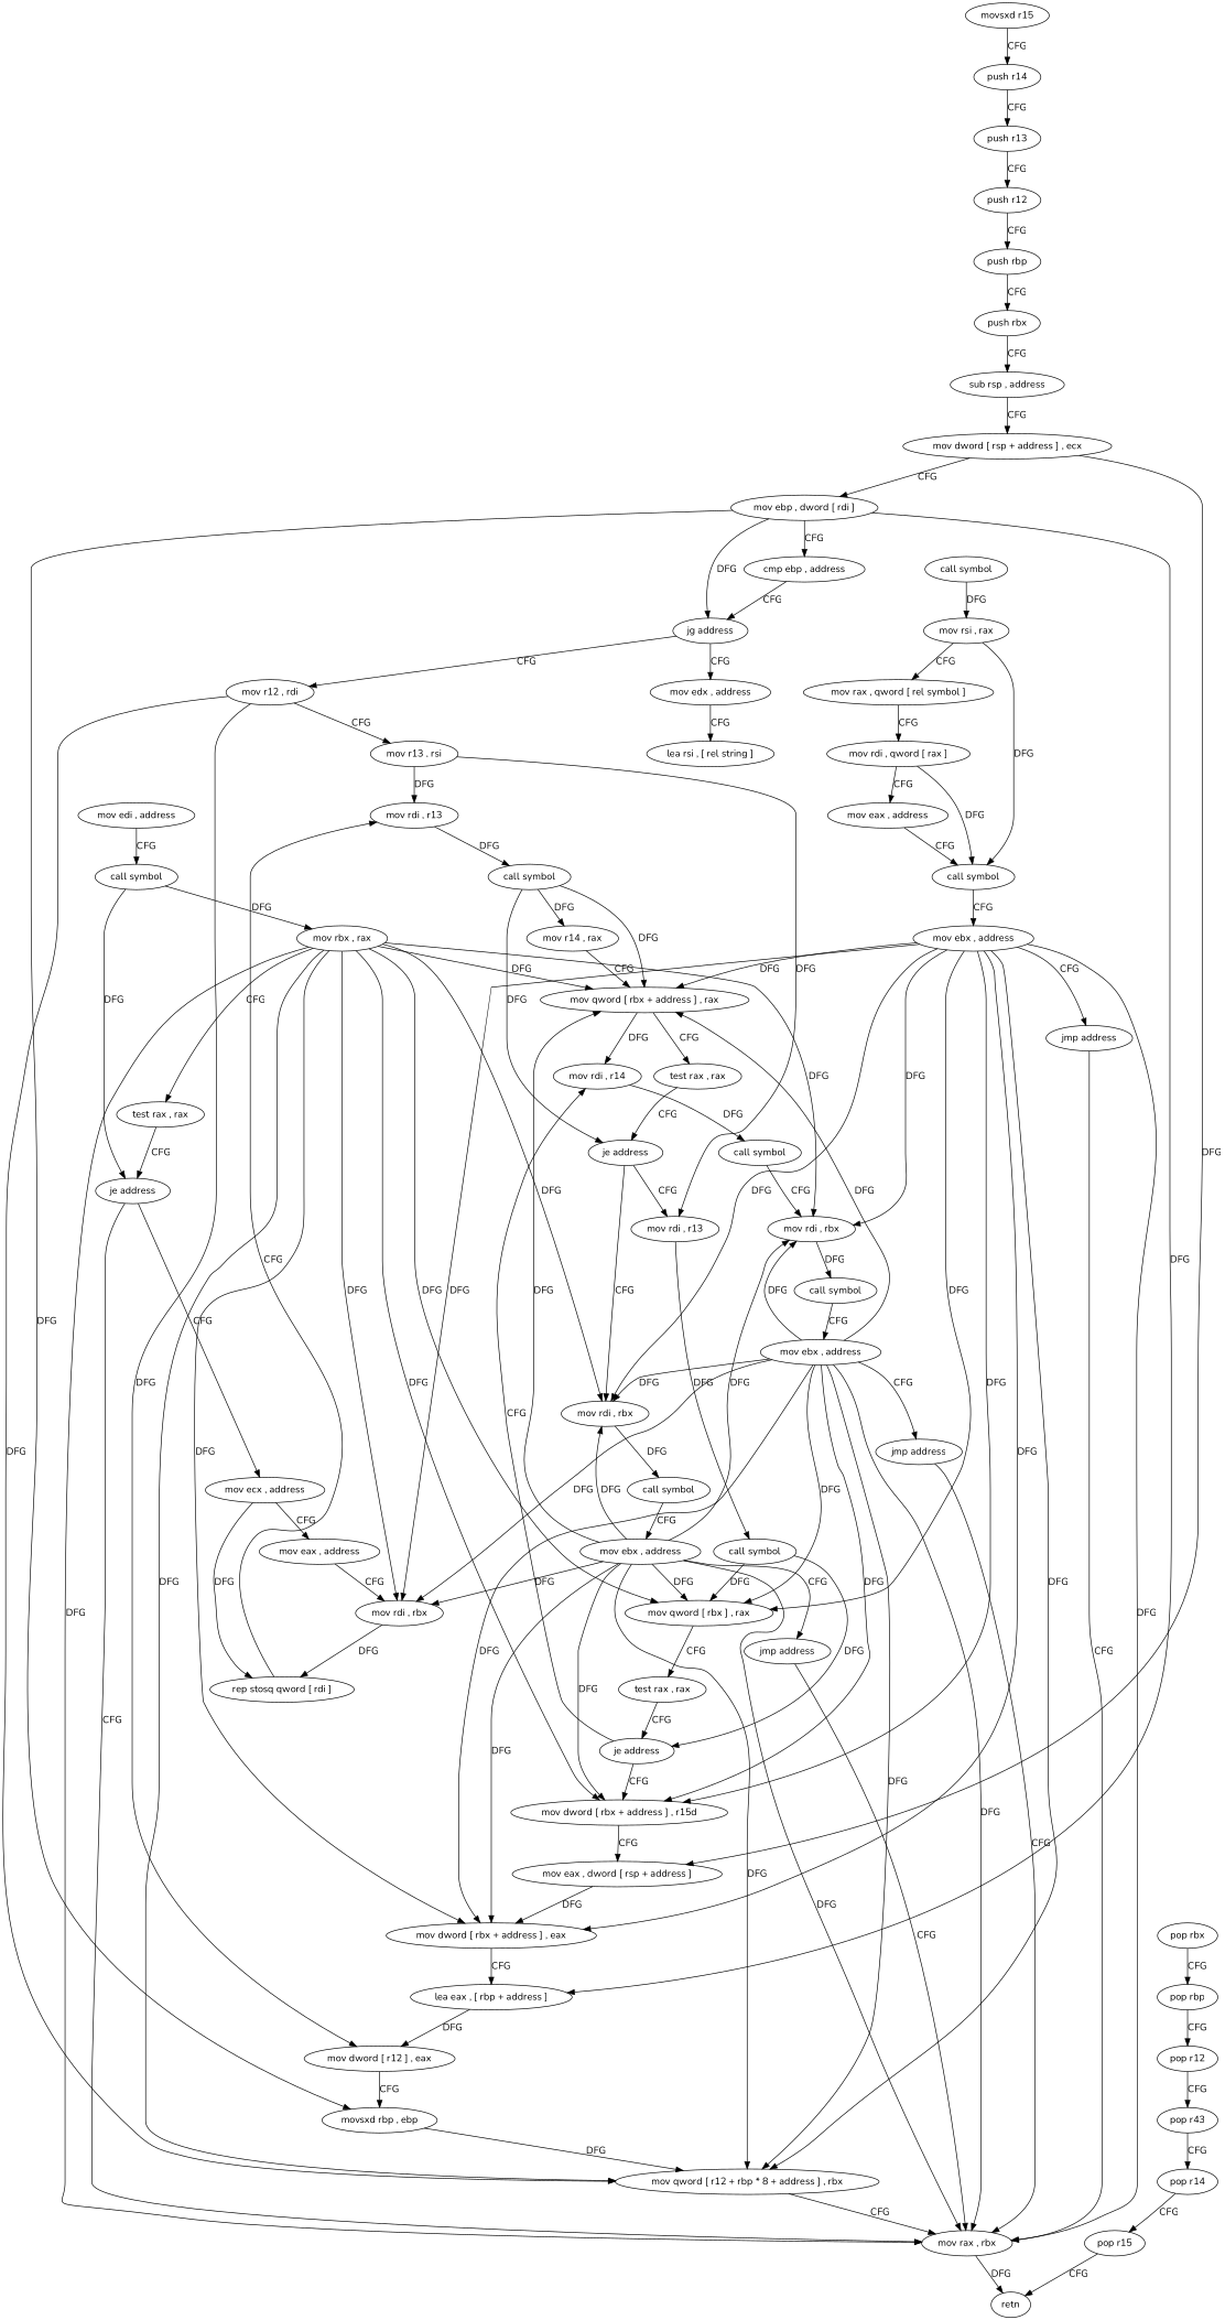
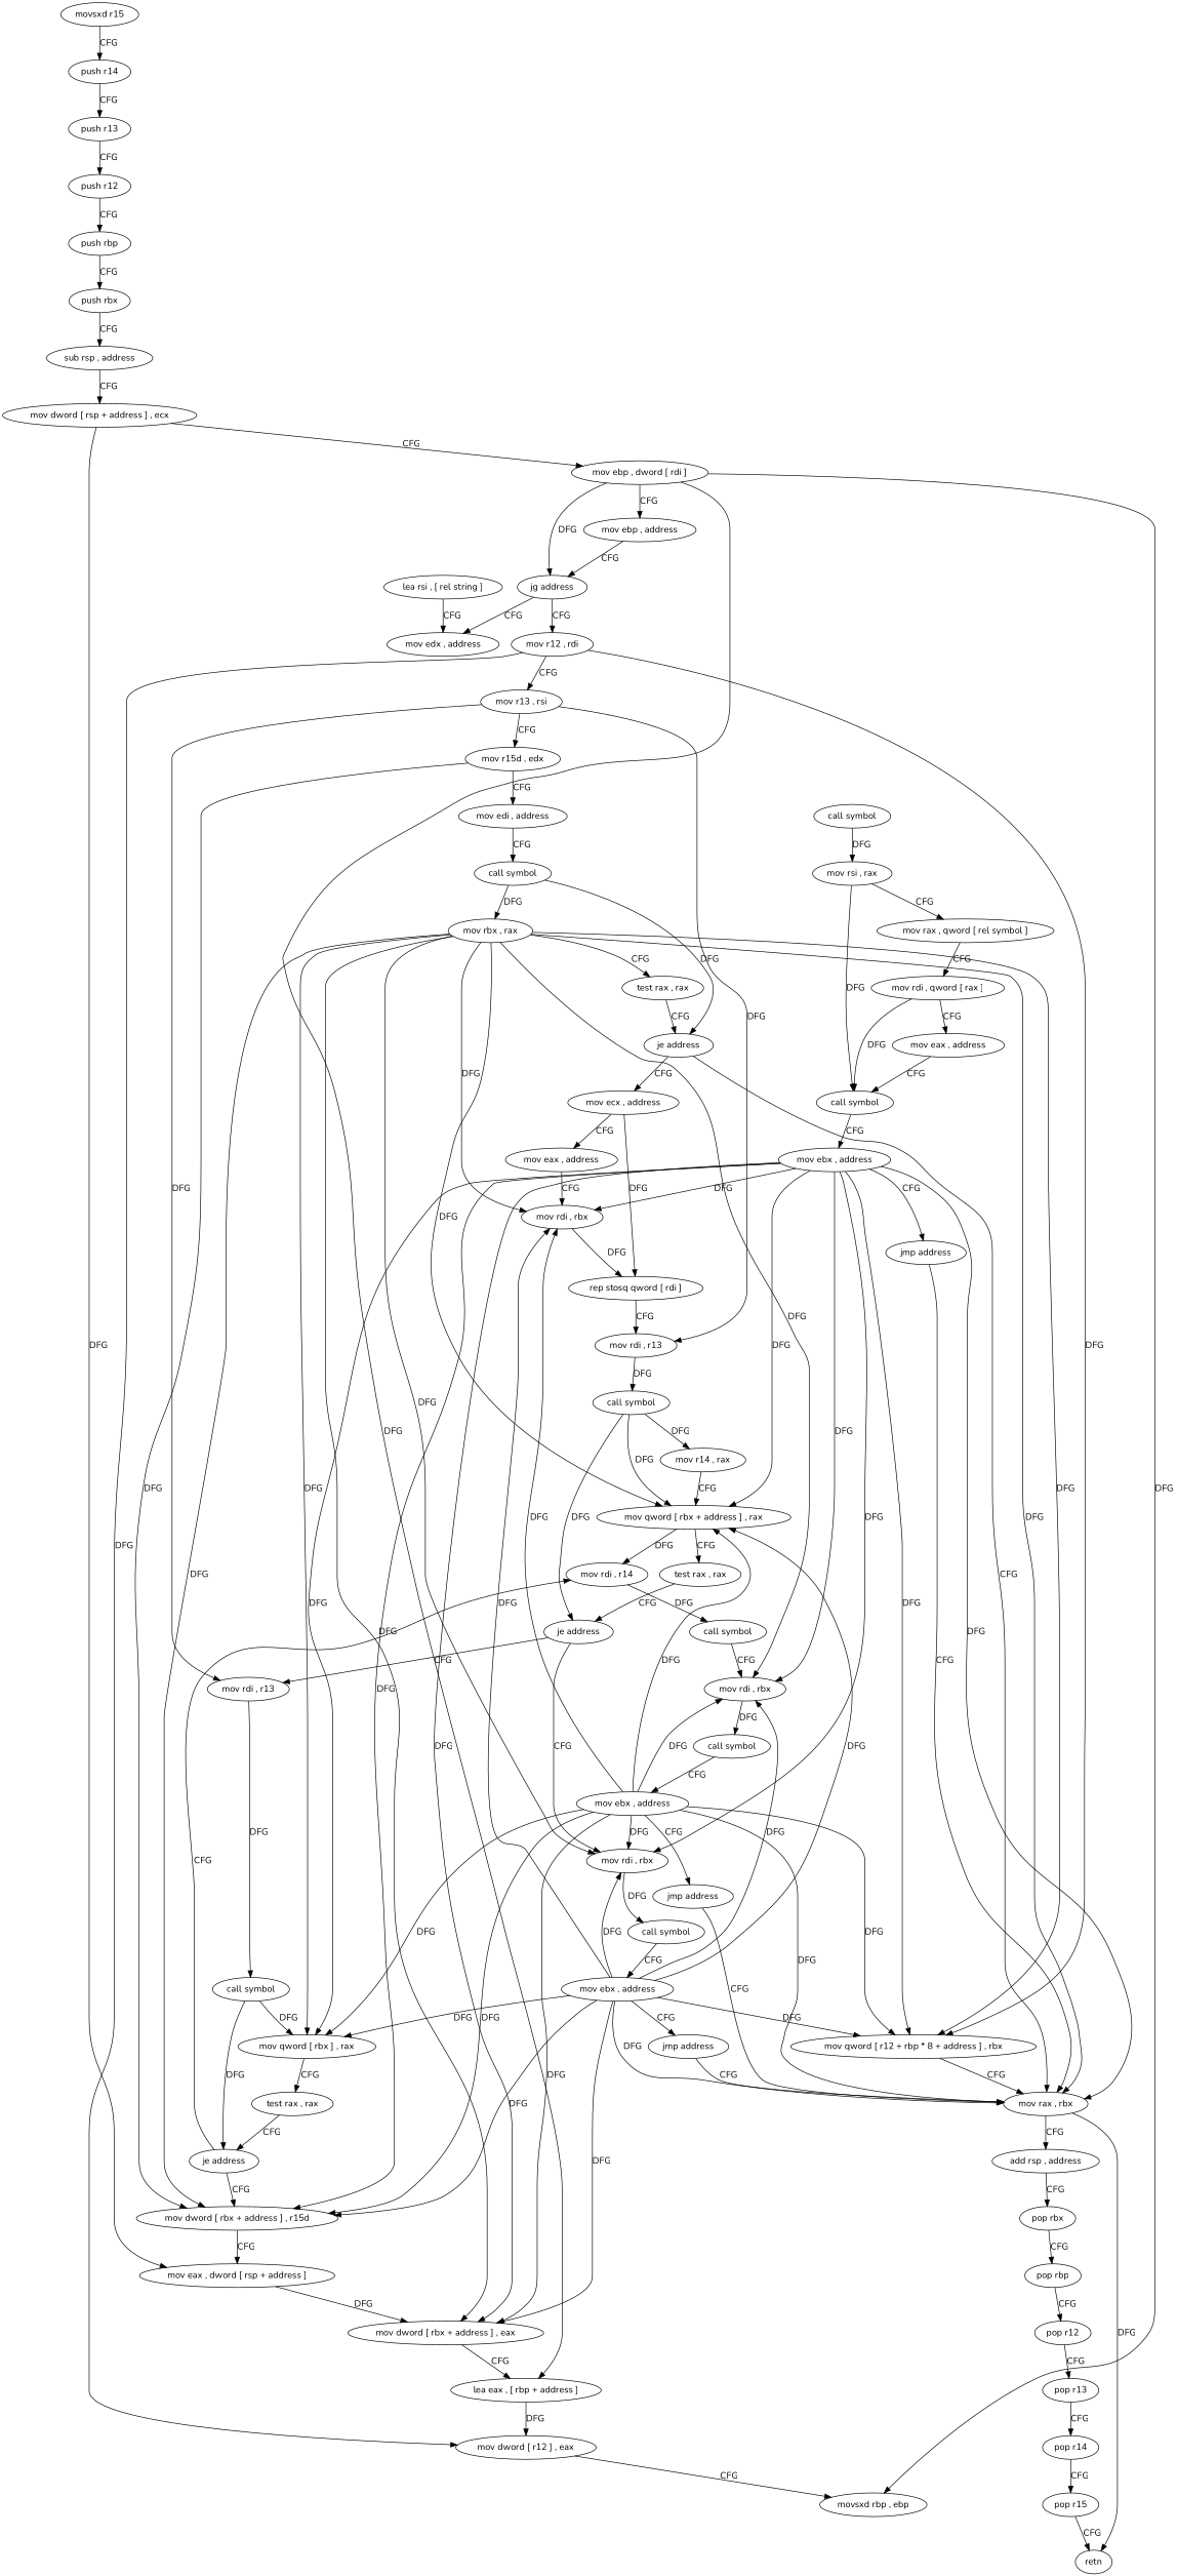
  digraph {
    fontname=Nunito
    node [fontname=Nunito]
    edge [fontname=Nunito]
    n1 [label="movsxd r15"]
    n2 [label="push r14"]
    n3 [label="push r13"]
    n4 [label="push r12"]
    n5 [label="push rbp"]
    n6 [label="push rbx"]
    n7 [label="sub rsp , address"]
    n8 [label="mov dword [ rsp + address ] , ecx"]
    n9 [label="mov ebp , dword [ rdi ]"]
    n10 [label="mov eax , dword [ rsp + address ]"]
-   n11 [label="cmp ebp , address"]
+   n11 [label="mov ebp , address"]
    n12 [label="jg address"]
    n13 [label="lea eax , [ rbp + address ]"]
    n14 [label="movsxd rbp , ebp"]
    n15 [label="mov dword [ rbx + address ] , eax"]
    n16 [label="mov edx , address"]
    n17 [label="mov r12 , rdi"]
    n18 [label="mov dword [ r12 ] , eax"]
    n19 [label="mov qword [ r12 + rbp * 8 + address ] , rbx"]
    n20 [label="lea rsi , [ rel string ]"]
    n21 [label="mov r13 , rsi"]
+   n22 [label="mov r15d , edx"]
    n23 [label="mov rdi , r13"]
    n24 [label="mov rdi , r13"]
    n25 [label="mov rax , rbx"]
    n26 [label="call symbol"]
    n27 [label="mov rsi , rax"]
    n28 [label="mov rax , qword [ rel symbol ]"]
    n29 [label="call symbol"]
    n30 [label="mov rdi , qword [ rax ]"]
    n31 [label="mov ebx , address"]
    n32 [label="mov eax , address"]
    n33 [label="jmp address"]
    n34 [label="mov rdi , rbx"]
    n35 [label="mov qword [ rbx + address ] , rax"]
    n36 [label="mov rdi , rbx"]
    n37 [label="mov qword [ rbx ] , rax"]
    n38 [label="mov dword [ rbx + address ] , r15d"]
    n39 [label="mov rdi , rbx"]
+   n40 [label="add rsp , address"]
    n41 [label=retn]
    n42 [label="rep stosq qword [ rdi ]"]
    n43 [label="mov rdi , r14"]
    n44 [label="test rax , rax"]
    n45 [label="call symbol"]
    n46 [label="test rax , rax"]
    n47 [label="call symbol"]
    n48 [label="pop rbx"]
    n49 [label="mov edi , address"]
    n50 [label="call symbol"]
    n51 [label="call symbol"]
    n52 [label="call symbol"]
    n53 [label="mov rbx , rax"]
    n54 [label="je address"]
    n55 [label="test rax , rax"]
    n56 [label="mov ecx , address"]
    n57 [label="mov eax , address"]
    n58 [label="pop rbp"]
    n59 [label="pop r12"]
-   n60 [label="pop r43"]
+   n60 [label="pop r13"]
    n61 [label="pop r14"]
    n62 [label="pop r15"]
    n63 [label="mov r14 , rax"]
    n64 [label="je address"]
    n65 [label="call symbol"]
    n66 [label="mov ebx , address"]
    n67 [label="je address"]
    n68 [label="jmp address"]
    n69 [label="mov ebx , address"]
    n70 [label="jmp address"]
    n1 -> n2 [label=CFG]
    n2 -> n3 [label=CFG]
    n3 -> n4 [label=CFG]
    n4 -> n5 [label=CFG]
    n5 -> n6 [label=CFG]
    n6 -> n7 [label=CFG]
    n7 -> n8 [label=CFG]
    n8 -> n9 [label=CFG]
    n8 -> n10 [label=DFG]
    n9 -> n11 [label=CFG]
    n9 -> n12 [label=DFG]
    n9 -> n13 [label=DFG]
    n9 -> n14 [label=DFG]
    n10 -> n15 [label=DFG]
    n11 -> n12 [label=CFG]
    n12 -> n16 [label=CFG]
    n12 -> n17 [label=CFG]
    n13 -> n18 [label=DFG]
-   n14 -> n19 [label=DFG]
    n15 -> n13 [label=CFG]
-   n16 -> n20 [label=CFG]
+   n20 -> n16 [label=CFG]
    n17 -> n18 [label=DFG]
    n17 -> n19 [label=DFG]
    n17 -> n21 [label=CFG]
    n18 -> n14 [label=CFG]
    n19 -> n25 [label=CFG]
+   n21 -> n22 [label=CFG]
    n21 -> n23 [label=DFG]
    n21 -> n24 [label=DFG]
+   n22 -> n38 [label=DFG]
+   n22 -> n49 [label=CFG]
    n23 -> n50 [label=DFG]
    n24 -> n51 [label=DFG]
+   n25 -> n40 [label=CFG]
    n25 -> n41 [label=DFG]
    n26 -> n27 [label=DFG]
    n27 -> n28 [label=CFG]
    n27 -> n29 [label=DFG]
    n28 -> n30 [label=CFG]
    n29 -> n31 [label=CFG]
    n30 -> n29 [label=DFG]
    n30 -> n32 [label=CFG]
    n31 -> n15 [label=DFG]
    n31 -> n19 [label=DFG]
    n31 -> n25 [label=DFG]
    n31 -> n33 [label=CFG]
    n31 -> n34 [label=DFG]
    n31 -> n35 [label=DFG]
    n31 -> n36 [label=DFG]
    n31 -> n37 [label=DFG]
    n31 -> n38 [label=DFG]
    n31 -> n39 [label=DFG]
    n32 -> n29 [label=CFG]
    n33 -> n25 [label=CFG]
    n34 -> n42 [label=DFG]
    n35 -> n43 [label=DFG]
    n35 -> n44 [label=CFG]
    n36 -> n45 [label=DFG]
    n37 -> n46 [label=CFG]
    n38 -> n10 [label=CFG]
    n39 -> n47 [label=DFG]
+   n40 -> n48 [label=CFG]
    n42 -> n23 [label=CFG]
    n43 -> n65 [label=DFG]
    n44 -> n64 [label=CFG]
    n45 -> n66 [label=CFG]
    n46 -> n67 [label=CFG]
    n47 -> n69 [label=CFG]
    n48 -> n58 [label=CFG]
    n49 -> n52 [label=CFG]
    n50 -> n35 [label=DFG]
    n50 -> n63 [label=DFG]
    n50 -> n64 [label=DFG]
    n51 -> n37 [label=DFG]
    n51 -> n67 [label=DFG]
    n52 -> n53 [label=DFG]
    n52 -> n54 [label=DFG]
    n53 -> n15 [label=DFG]
    n53 -> n19 [label=DFG]
    n53 -> n25 [label=DFG]
    n53 -> n34 [label=DFG]
    n53 -> n35 [label=DFG]
    n53 -> n36 [label=DFG]
    n53 -> n37 [label=DFG]
    n53 -> n38 [label=DFG]
    n53 -> n39 [label=DFG]
    n53 -> n55 [label=CFG]
    n54 -> n25 [label=CFG]
    n54 -> n56 [label=CFG]
    n55 -> n54 [label=CFG]
    n56 -> n42 [label=DFG]
    n56 -> n57 [label=CFG]
    n57 -> n34 [label=CFG]
    n58 -> n59 [label=CFG]
    n59 -> n60 [label=CFG]
    n60 -> n61 [label=CFG]
    n61 -> n62 [label=CFG]
    n62 -> n41 [label=CFG]
    n63 -> n35 [label=CFG]
    n64 -> n24 [label=CFG]
    n64 -> n36 [label=CFG]
    n65 -> n39 [label=CFG]
    n66 -> n15 [label=DFG]
    n66 -> n19 [label=DFG]
    n66 -> n25 [label=DFG]
    n66 -> n34 [label=DFG]
    n66 -> n35 [label=DFG]
    n66 -> n36 [label=DFG]
    n66 -> n37 [label=DFG]
    n66 -> n38 [label=DFG]
    n66 -> n39 [label=DFG]
    n66 -> n68 [label=CFG]
    n67 -> n38 [label=CFG]
    n67 -> n43 [label=CFG]
    n68 -> n25 [label=CFG]
    n69 -> n15 [label=DFG]
    n69 -> n19 [label=DFG]
    n69 -> n25 [label=DFG]
    n69 -> n34 [label=DFG]
    n69 -> n35 [label=DFG]
    n69 -> n36 [label=DFG]
    n69 -> n37 [label=DFG]
    n69 -> n38 [label=DFG]
    n69 -> n39 [label=DFG]
    n69 -> n70 [label=CFG]
    n70 -> n25 [label=CFG]
  }
